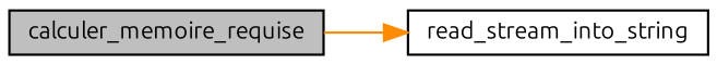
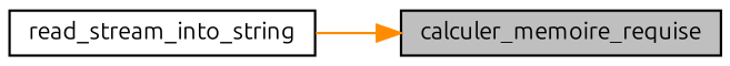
  digraph {
    rankdir=LR
    fontname=Ubuntu
    node [color=black fontname=Ubuntu fontsize=10 shape=record style=filled]
    n1 [fillcolor=grey75 fontcolor=black height=0.2 label=calculer_memoire_requise width=0.4]
    n2 [fillcolor=white height=0.2 label=read_stream_into_string width=0.4]
-   n1 -> n2 [color=darkorange fontname=Ubuntu fontsize=10 labelfontname=Helvetica labelfontsize=10 style=solid]
+   n2 -> n1 [color=darkorange fontname=Ubuntu fontsize=10 labelfontname=Helvetica labelfontsize=10 style=solid]
  }
